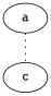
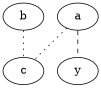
  graph {
    edge [style=dotted]
    a
    c
+   y
+   b
    a -- c
+   a -- y [style=dashed]
+   b -- c
  }
